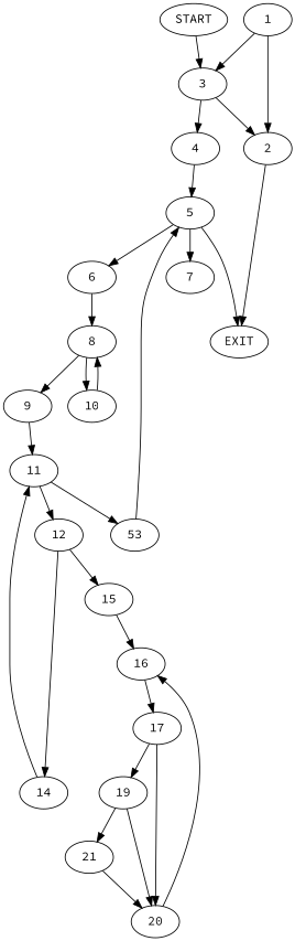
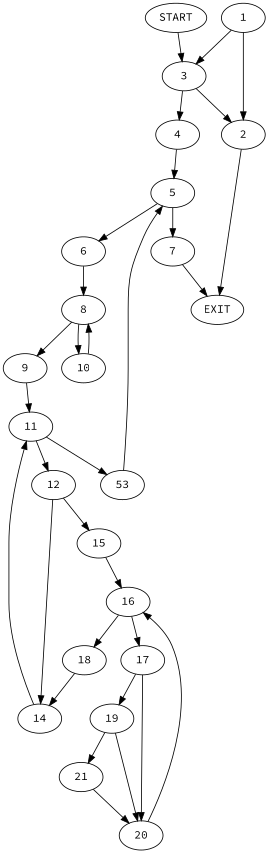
  digraph {
    fontname="Source Code Pro"
    node [fontname="Source Code Pro"]
    edge [fontname="Source Code Pro"]
    n1 [label=START]
    3
    1
    2
    n5 [label=EXIT]
    4
    5
    6
    7
    8
    9
    10
    11
    12
    n15 [label=53]
    14
    15
    16
    17
+   18
    19
    20
    21
    n1 -> 3
    3 -> 2
    3 -> 4
    1 -> 3
    1 -> 2
    2 -> n5
    4 -> 5
    5 -> 6
    5 -> 7
    6 -> 8
-   5 -> n5
+   7 -> n5
    8 -> 9
    8 -> 10
    9 -> 11
    10 -> 8
    11 -> 12
    11 -> n15
    12 -> 14
    12 -> 15
    n15 -> 5
    14 -> 11
    15 -> 16
    16 -> 17
+   16 -> 18
    17 -> 19
    17 -> 20
+   18 -> 14
    19 -> 20
    19 -> 21
    20 -> 16
    21 -> 20
  }
